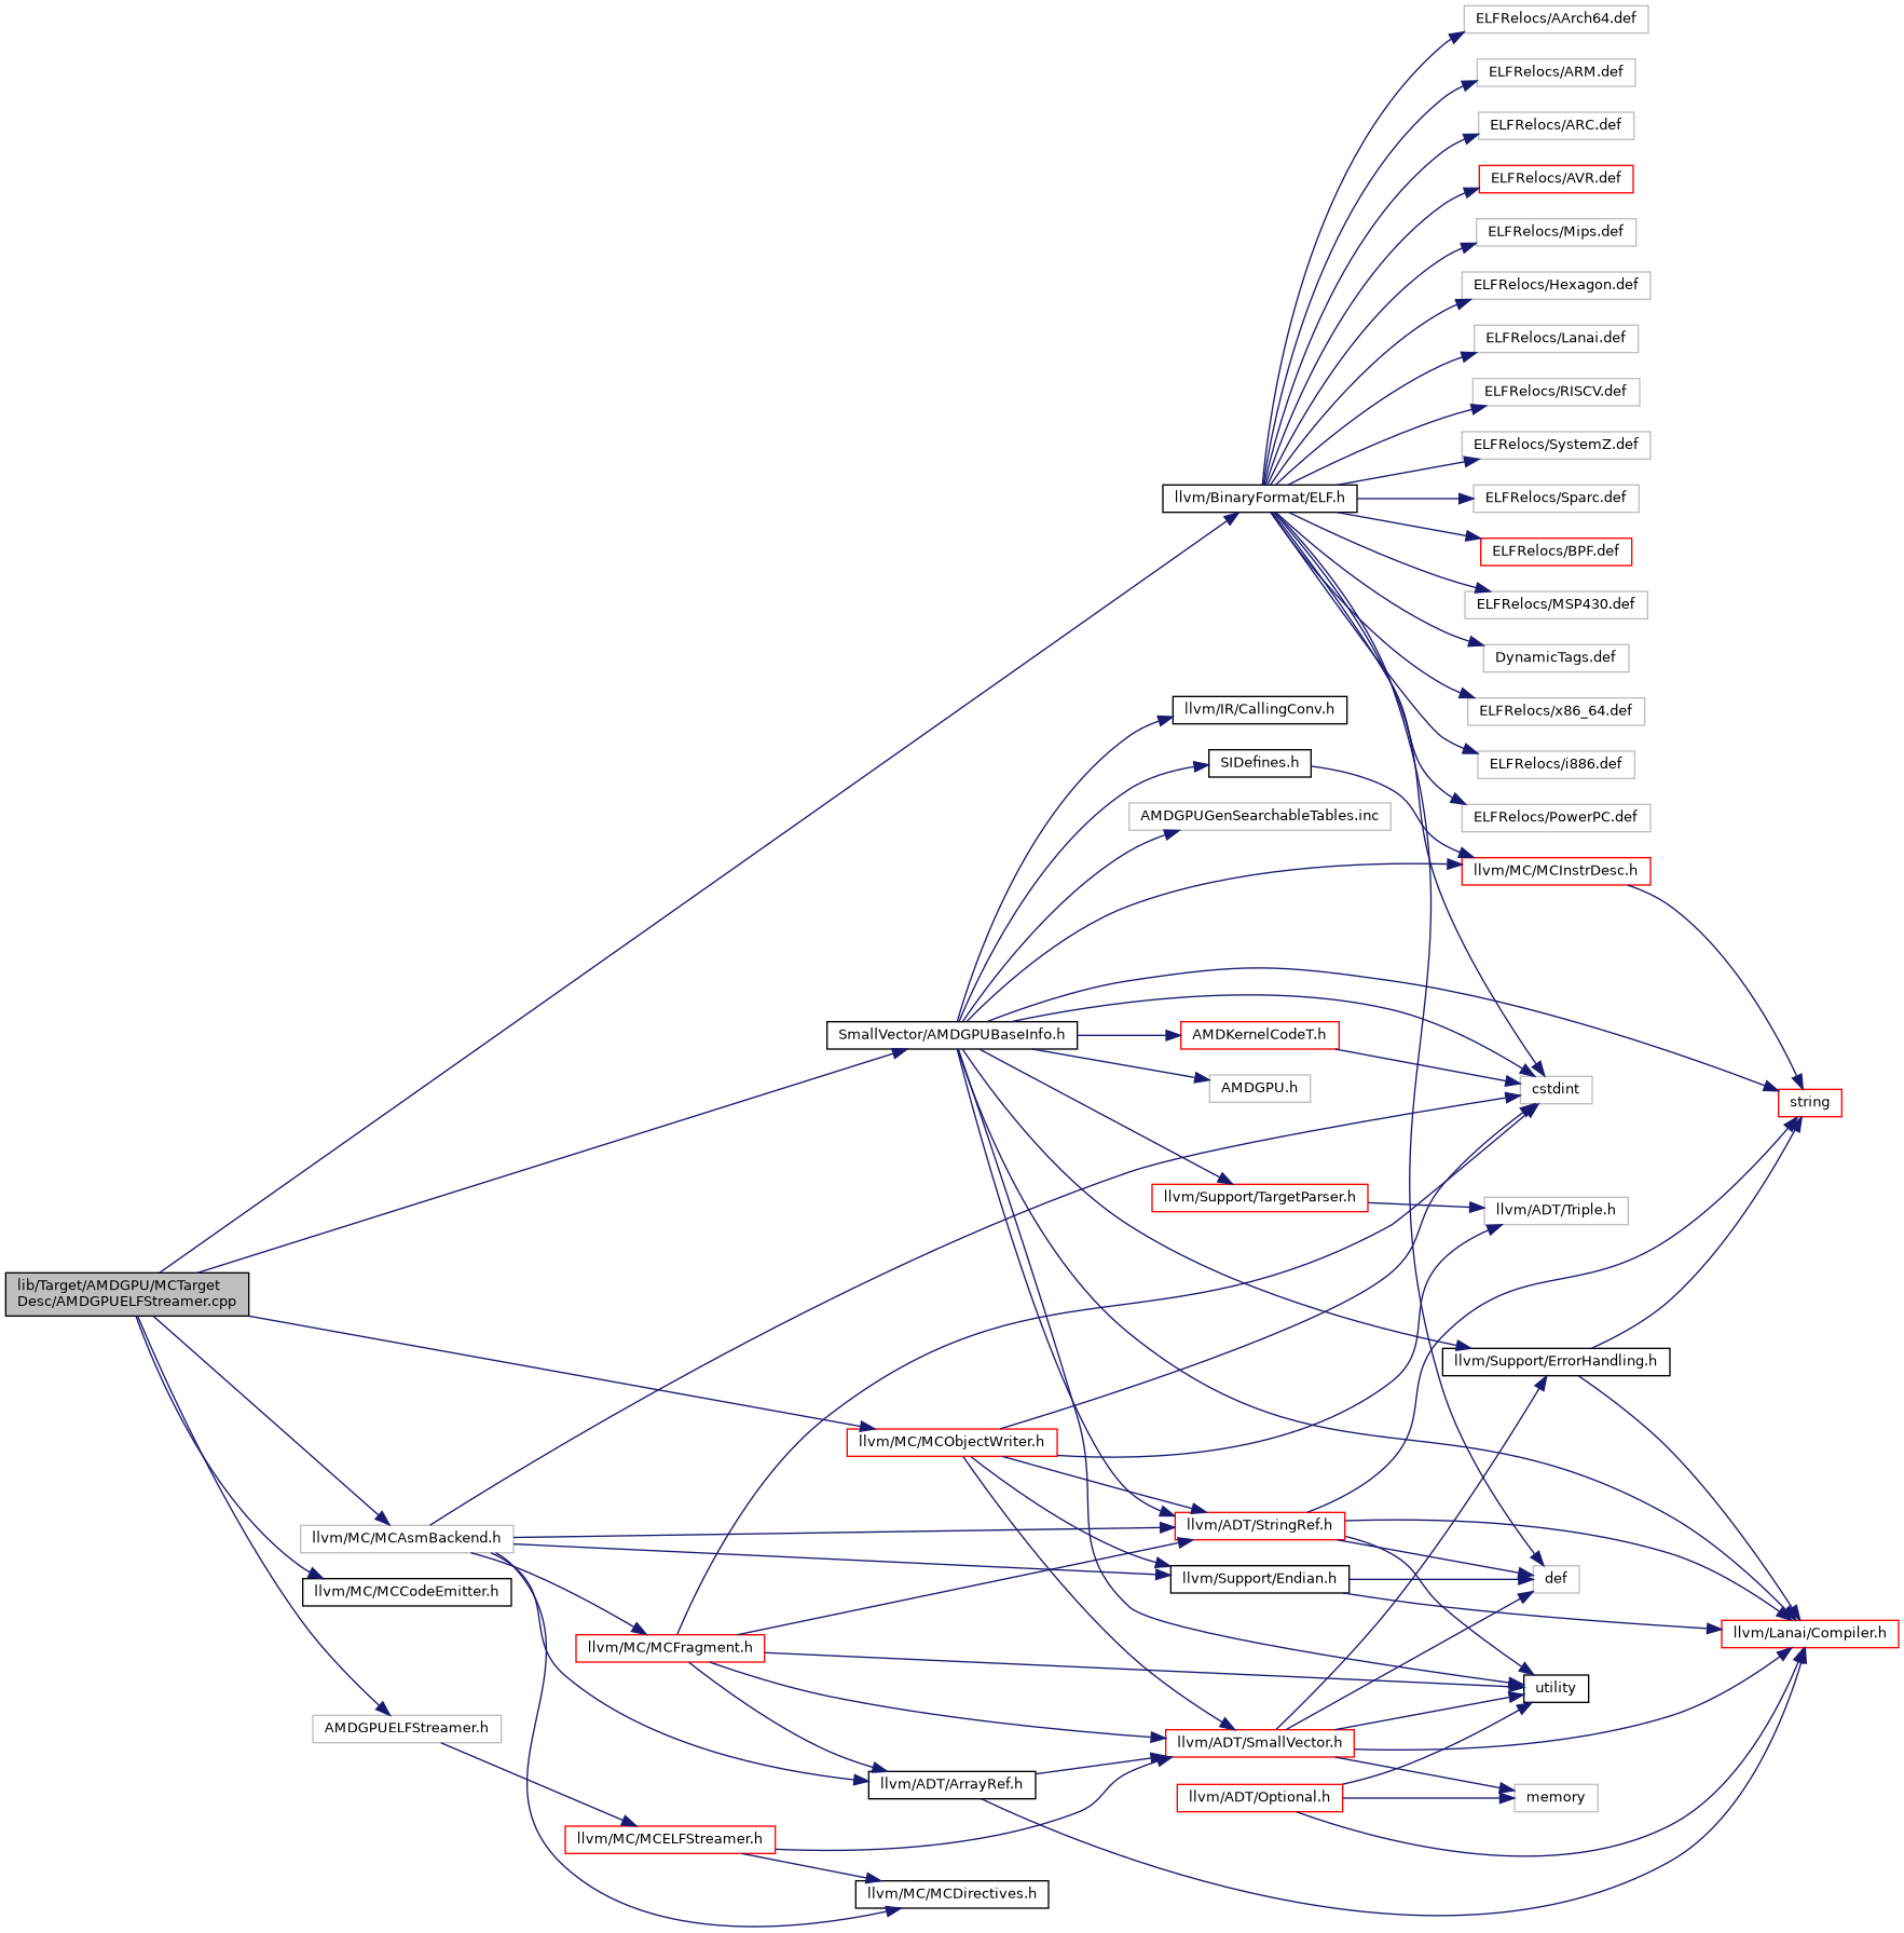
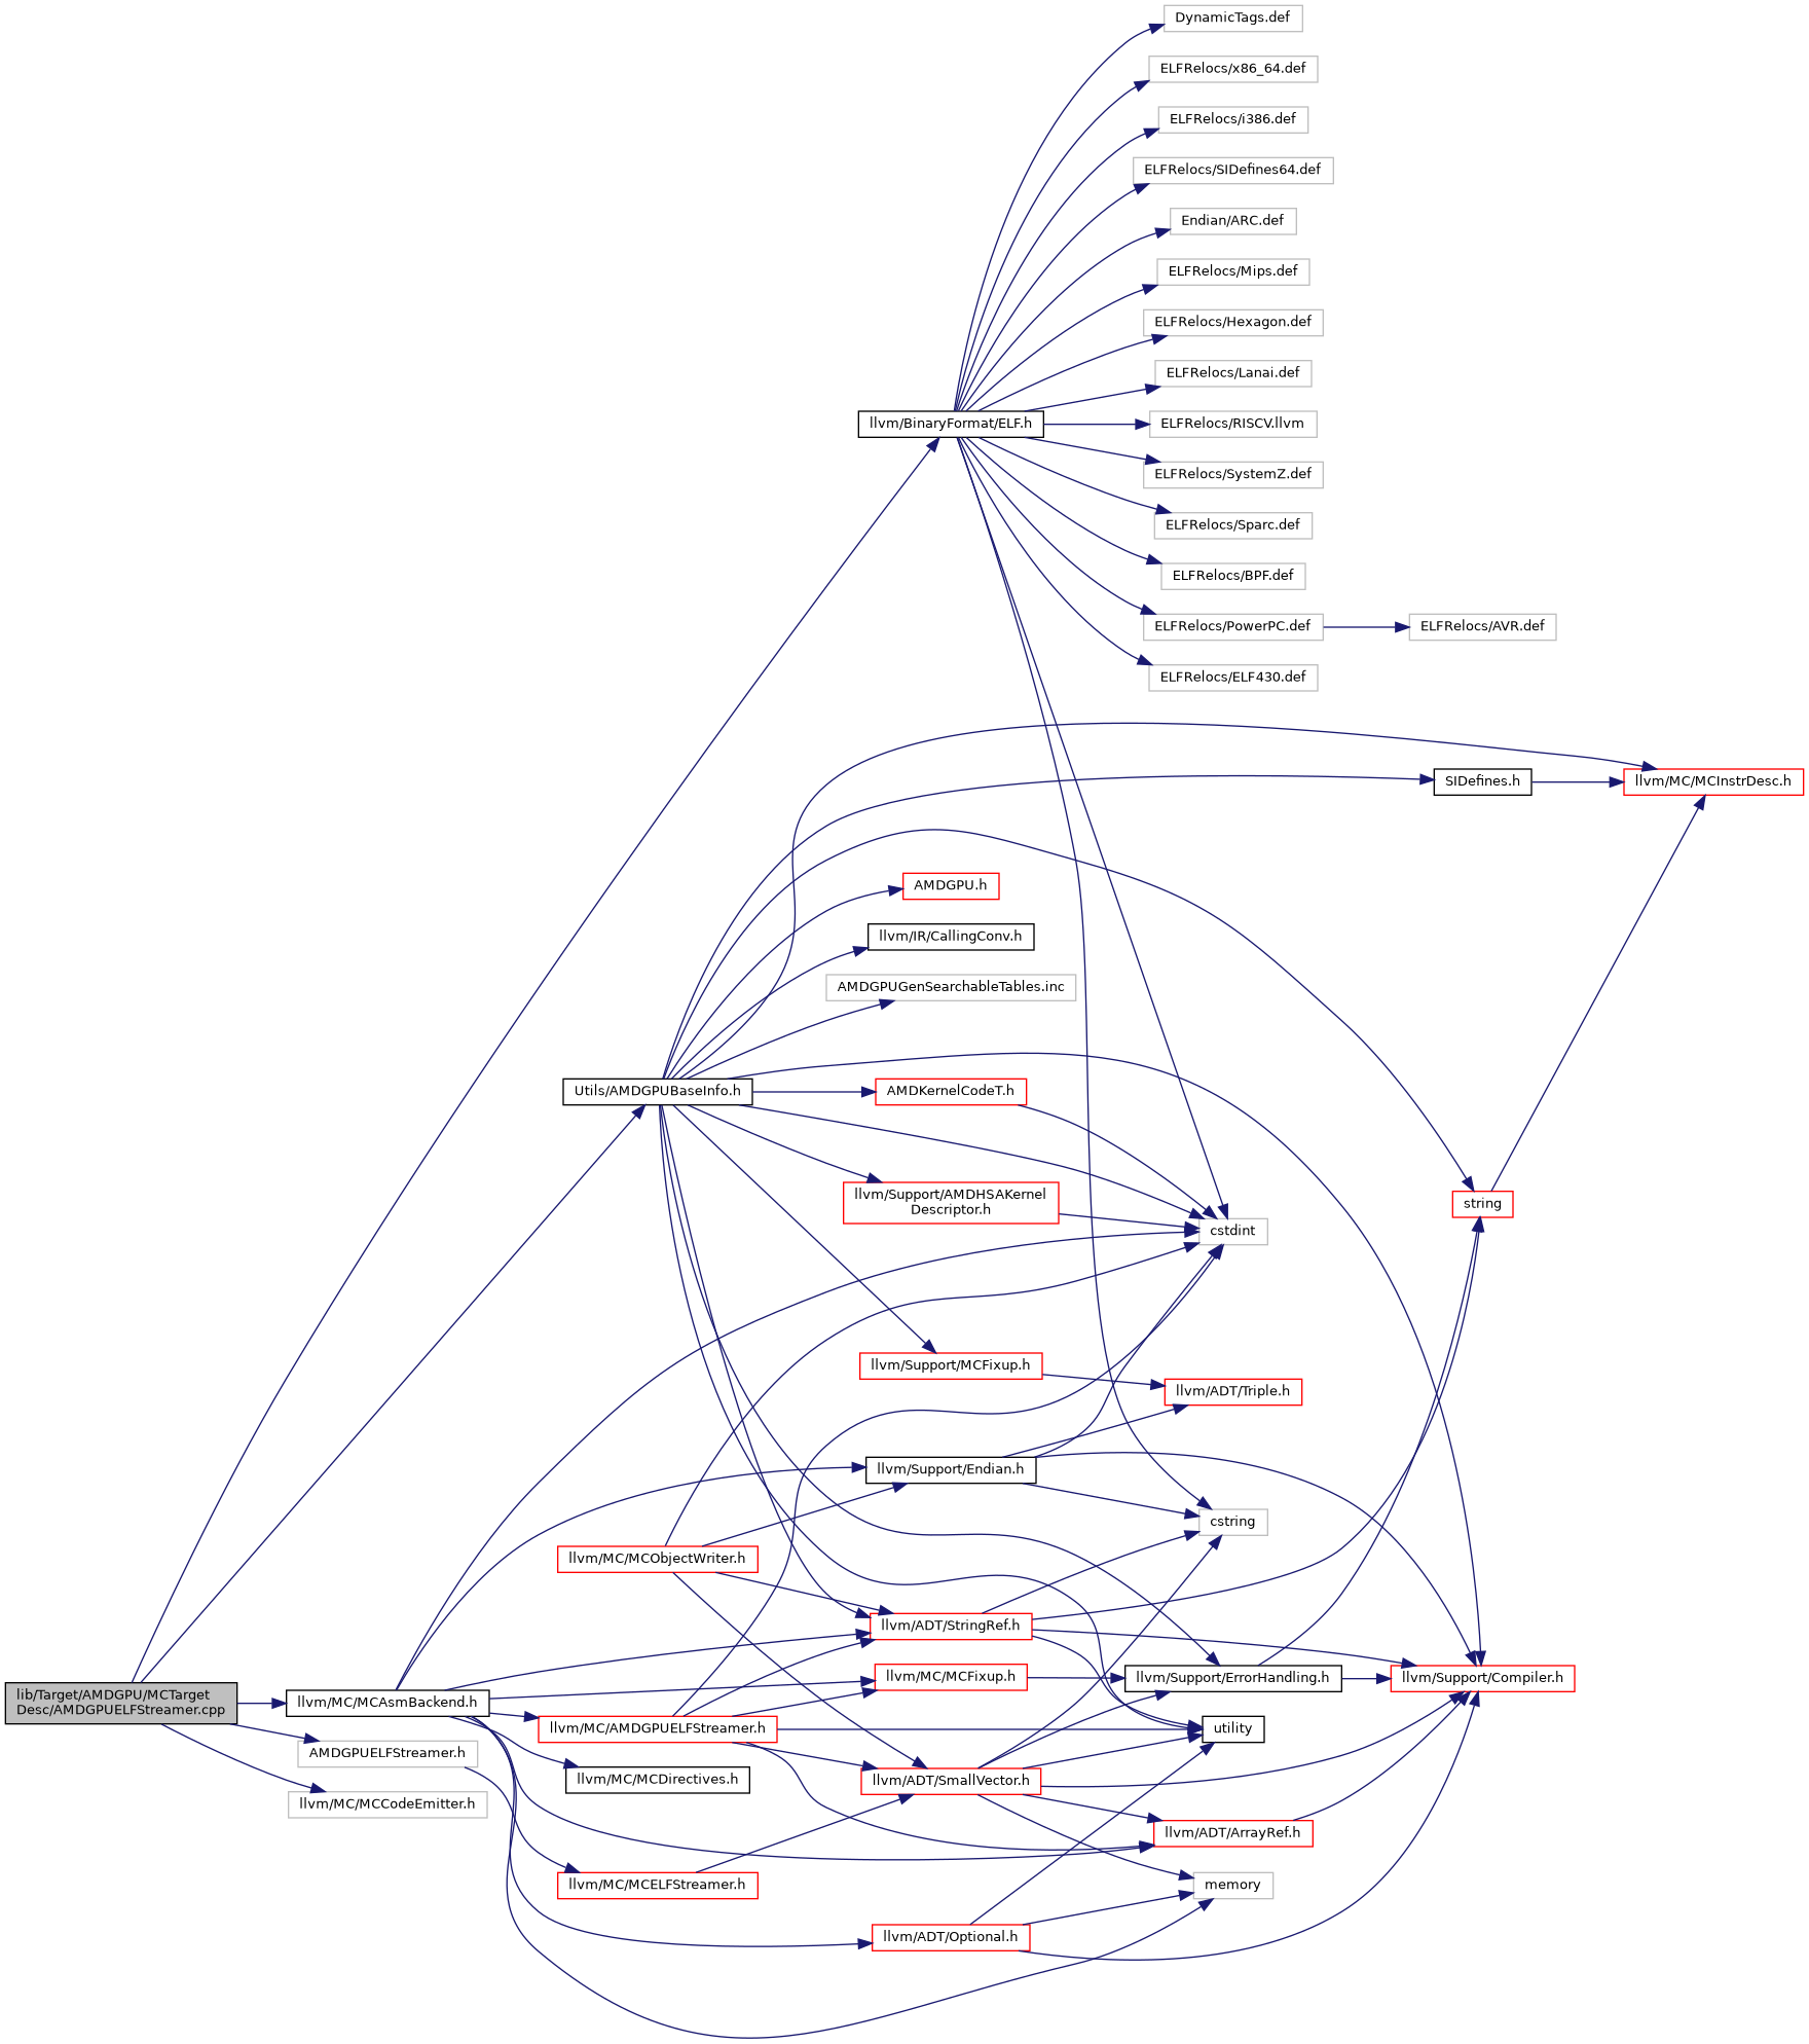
  digraph {
    rankdir=LR
    node [color=grey75 fontname=Helvetica fontsize=10 shape=box]
    edge [color=midnightblue fontname=Helvetica fontsize=10 labelfontname=Helvetica labelfontsize=10 style=solid]
    n1 [color=black fillcolor=grey75 fontcolor=black height=0.2 label="lib/Target/AMDGPU/MCTarget\lDesc/AMDGPUELFStreamer.cpp" style=filled width=0.4]
    n2 [height=0.2 label="AMDGPUELFStreamer.h" width=0.4]
-   n3 [color=black height=0.2 label="SmallVector/AMDGPUBaseInfo.h" width=0.4]
+   n3 [color=black height=0.2 label="Utils/AMDGPUBaseInfo.h" width=0.4]
    n4 [color=black height=0.2 label="llvm/BinaryFormat/ELF.h" width=0.4]
-   n5 [height=0.2 label="llvm/MC/MCAsmBackend.h" width=0.4]
-   n6 [color=black height=0.2 label="llvm/MC/MCCodeEmitter.h" width=0.4]
+   n5 [color=black height=0.2 label="llvm/MC/MCAsmBackend.h" width=0.4]
+   n6 [height=0.2 label="llvm/MC/MCCodeEmitter.h" width=0.4]
    n7 [color=red height=0.2 label="llvm/MC/MCObjectWriter.h" width=0.4]
    n8 [color=red height=0.2 label="llvm/MC/MCELFStreamer.h" width=0.4]
-   n9 [color=red height=0.2 label="llvm/Lanai/Compiler.h" width=0.4]
+   n9 [color=red height=0.2 label="llvm/Support/Compiler.h" width=0.4]
    n10 [color=black height=0.2 label="llvm/Support/ErrorHandling.h" width=0.4]
    n11 [color=black height=0.2 label=utility width=0.4]
    n12 [color=red height=0.2 label=string width=0.4]
-   n13 [height=0.2 label="AMDGPU.h" width=0.4]
+   n13 [color=red height=0.2 label="AMDGPU.h" width=0.4]
    n14 [color=red height=0.2 label="AMDKernelCodeT.h" width=0.4]
    n15 [height=0.2 label=cstdint width=0.4]
    n16 [color=black height=0.2 label="SIDefines.h" width=0.4]
    n17 [color=red height=0.2 label="llvm/MC/MCInstrDesc.h" width=0.4]
    n18 [color=red height=0.2 label="llvm/ADT/StringRef.h" width=0.4]
    n19 [color=black height=0.2 label="llvm/IR/CallingConv.h" width=0.4]
-   n21 [color=red height=0.2 label="llvm/Support/TargetParser.h" width=0.4]
+   n20 [color=red height=0.2 label="llvm/Support/AMDHSAKernel\lDescriptor.h" width=0.4]
+   n21 [color=red height=0.2 label="llvm/Support/MCFixup.h" width=0.4]
    n22 [height=0.2 label="AMDGPUGenSearchableTables.inc" width=0.4]
-   n23 [height=0.2 label=def width=0.4]
+   n23 [height=0.2 label=cstring width=0.4]
    n24 [height=0.2 label="ELFRelocs/x86_64.def" width=0.4]
-   n25 [height=0.2 label="ELFRelocs/i886.def" width=0.4]
+   n25 [height=0.2 label="ELFRelocs/i386.def" width=0.4]
    n26 [height=0.2 label="ELFRelocs/PowerPC.def" width=0.4]
-   n27 [height=0.2 label="ELFRelocs/AArch64.def" width=0.4]
-   n28 [height=0.2 label="ELFRelocs/ARM.def" width=0.4]
-   n29 [height=0.2 label="ELFRelocs/ARC.def" width=0.4]
-   n30 [color=red height=0.2 label="ELFRelocs/AVR.def" width=0.4]
+   n27 [height=0.2 label="ELFRelocs/SIDefines64.def" width=0.4]
+   n29 [height=0.2 label="Endian/ARC.def" width=0.4]
+   n30 [height=0.2 label="ELFRelocs/AVR.def" width=0.4]
    n31 [height=0.2 label="ELFRelocs/Mips.def" width=0.4]
    n32 [height=0.2 label="ELFRelocs/Hexagon.def" width=0.4]
    n33 [height=0.2 label="ELFRelocs/Lanai.def" width=0.4]
-   n34 [height=0.2 label="ELFRelocs/RISCV.def" width=0.4]
+   n34 [height=0.2 label="ELFRelocs/RISCV.llvm" width=0.4]
    n35 [height=0.2 label="ELFRelocs/SystemZ.def" width=0.4]
    n36 [height=0.2 label="ELFRelocs/Sparc.def" width=0.4]
-   n37 [color=red height=0.2 label="ELFRelocs/BPF.def" width=0.4]
-   n38 [height=0.2 label="ELFRelocs/MSP430.def" width=0.4]
+   n37 [height=0.2 label="ELFRelocs/BPF.def" width=0.4]
+   n38 [height=0.2 label="ELFRelocs/ELF430.def" width=0.4]
    n39 [height=0.2 label="DynamicTags.def" width=0.4]
    n40 [color=black height=0.2 label="llvm/MC/MCDirectives.h" width=0.4]
    n41 [height=0.2 label=memory width=0.4]
-   n42 [color=black height=0.2 label="llvm/ADT/ArrayRef.h" width=0.4]
+   n42 [color=red height=0.2 label="llvm/ADT/ArrayRef.h" width=0.4]
    n43 [color=red height=0.2 label="llvm/ADT/Optional.h" width=0.4]
-   n45 [color=red height=0.2 label="llvm/MC/MCFragment.h" width=0.4]
+   n44 [color=red height=0.2 label="llvm/MC/MCFixup.h" width=0.4]
+   n45 [color=red height=0.2 label="llvm/MC/AMDGPUELFStreamer.h" width=0.4]
    n46 [color=black height=0.2 label="llvm/Support/Endian.h" width=0.4]
    n47 [color=red height=0.2 label="llvm/ADT/SmallVector.h" width=0.4]
-   n48 [height=0.2 label="llvm/ADT/Triple.h" width=0.4]
+   n48 [color=red height=0.2 label="llvm/ADT/Triple.h" width=0.4]
    n1 -> n2
    n1 -> n3
    n1 -> n4
    n1 -> n5
    n1 -> n6
-   n1 -> n7
    n2 -> n8
    n3 -> n9
    n3 -> n10
    n3 -> n11
    n3 -> n12
    n3 -> n13
    n3 -> n14
    n3 -> n15
    n3 -> n16
    n3 -> n17
    n3 -> n18
    n3 -> n19
+   n3 -> n20
    n3 -> n21
    n3 -> n22
    n4 -> n15
    n4 -> n23
    n4 -> n24
    n4 -> n25
    n4 -> n26
    n4 -> n27
-   n4 -> n28
    n4 -> n29
-   n4 -> n30
+   n26 -> n30
    n4 -> n31
    n4 -> n32
    n4 -> n33
    n4 -> n34
    n4 -> n35
    n4 -> n36
    n4 -> n37
    n4 -> n38
    n4 -> n39
    n5 -> n15
    n5 -> n18
    n5 -> n40
+   n5 -> n41
    n5 -> n42
+   n5 -> n43
+   n5 -> n44
    n5 -> n45
    n5 -> n46
    n7 -> n15
    n7 -> n18
    n7 -> n46
    n7 -> n47
-   n7 -> n48
-   n8 -> n40
+   n46 -> n48
    n8 -> n47
    n10 -> n9
    n10 -> n12
    n14 -> n15
    n16 -> n17
-   n17 -> n12
+   n12 -> n17
    n18 -> n9
    n18 -> n11
    n18 -> n12
    n18 -> n23
+   n20 -> n15
    n21 -> n48
    n42 -> n9
-   n42 -> n47
+   n47 -> n42
    n43 -> n9
    n43 -> n11
    n43 -> n41
+   n44 -> n10
    n45 -> n11
    n45 -> n15
    n45 -> n18
    n45 -> n42
+   n45 -> n44
    n45 -> n47
    n46 -> n9
+   n46 -> n15
    n46 -> n23
    n47 -> n9
    n47 -> n10
    n47 -> n11
    n47 -> n23
    n47 -> n41
  }
